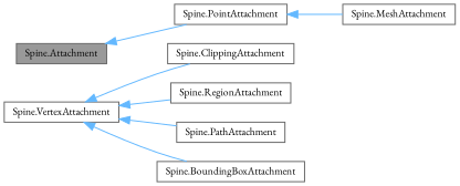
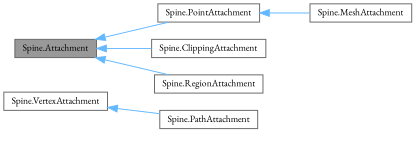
  digraph {
    fontname="EB Garamond"
    rankdir=LR
    node [color=gray40 fillcolor=white fontname="EB Garamond" fontsize=10 shape=box style=filled]
    edge [color=steelblue1 dir=back fontname="EB Garamond" fontsize=10 labelfontname=Helvetica labelfontsize=10 style=solid]
    n1 [fillcolor=grey60 fontcolor=black height=0.2 label="Spine.Attachment" width=0.4]
    n2 [height=0.2 label="Spine.PointAttachment" width=0.4]
    n3 [height=0.2 label="Spine.RegionAttachment" width=0.4]
    n4 [height=0.2 label="Spine.MeshAttachment" width=0.4]
    n5 [height=0.2 label="Spine.VertexAttachment" width=0.4]
-   n6 [height=0.2 label="Spine.BoundingBoxAttachment" width=0.4]
    n7 [height=0.2 label="Spine.ClippingAttachment" width=0.4]
    n8 [height=0.2 label="Spine.PathAttachment" width=0.4]
    n1 -> n2
-   n5 -> n3
+   n1 -> n3
    n2 -> n4
-   n5 -> n6
-   n5 -> n7
+   n1 -> n7
    n5 -> n8
  }
